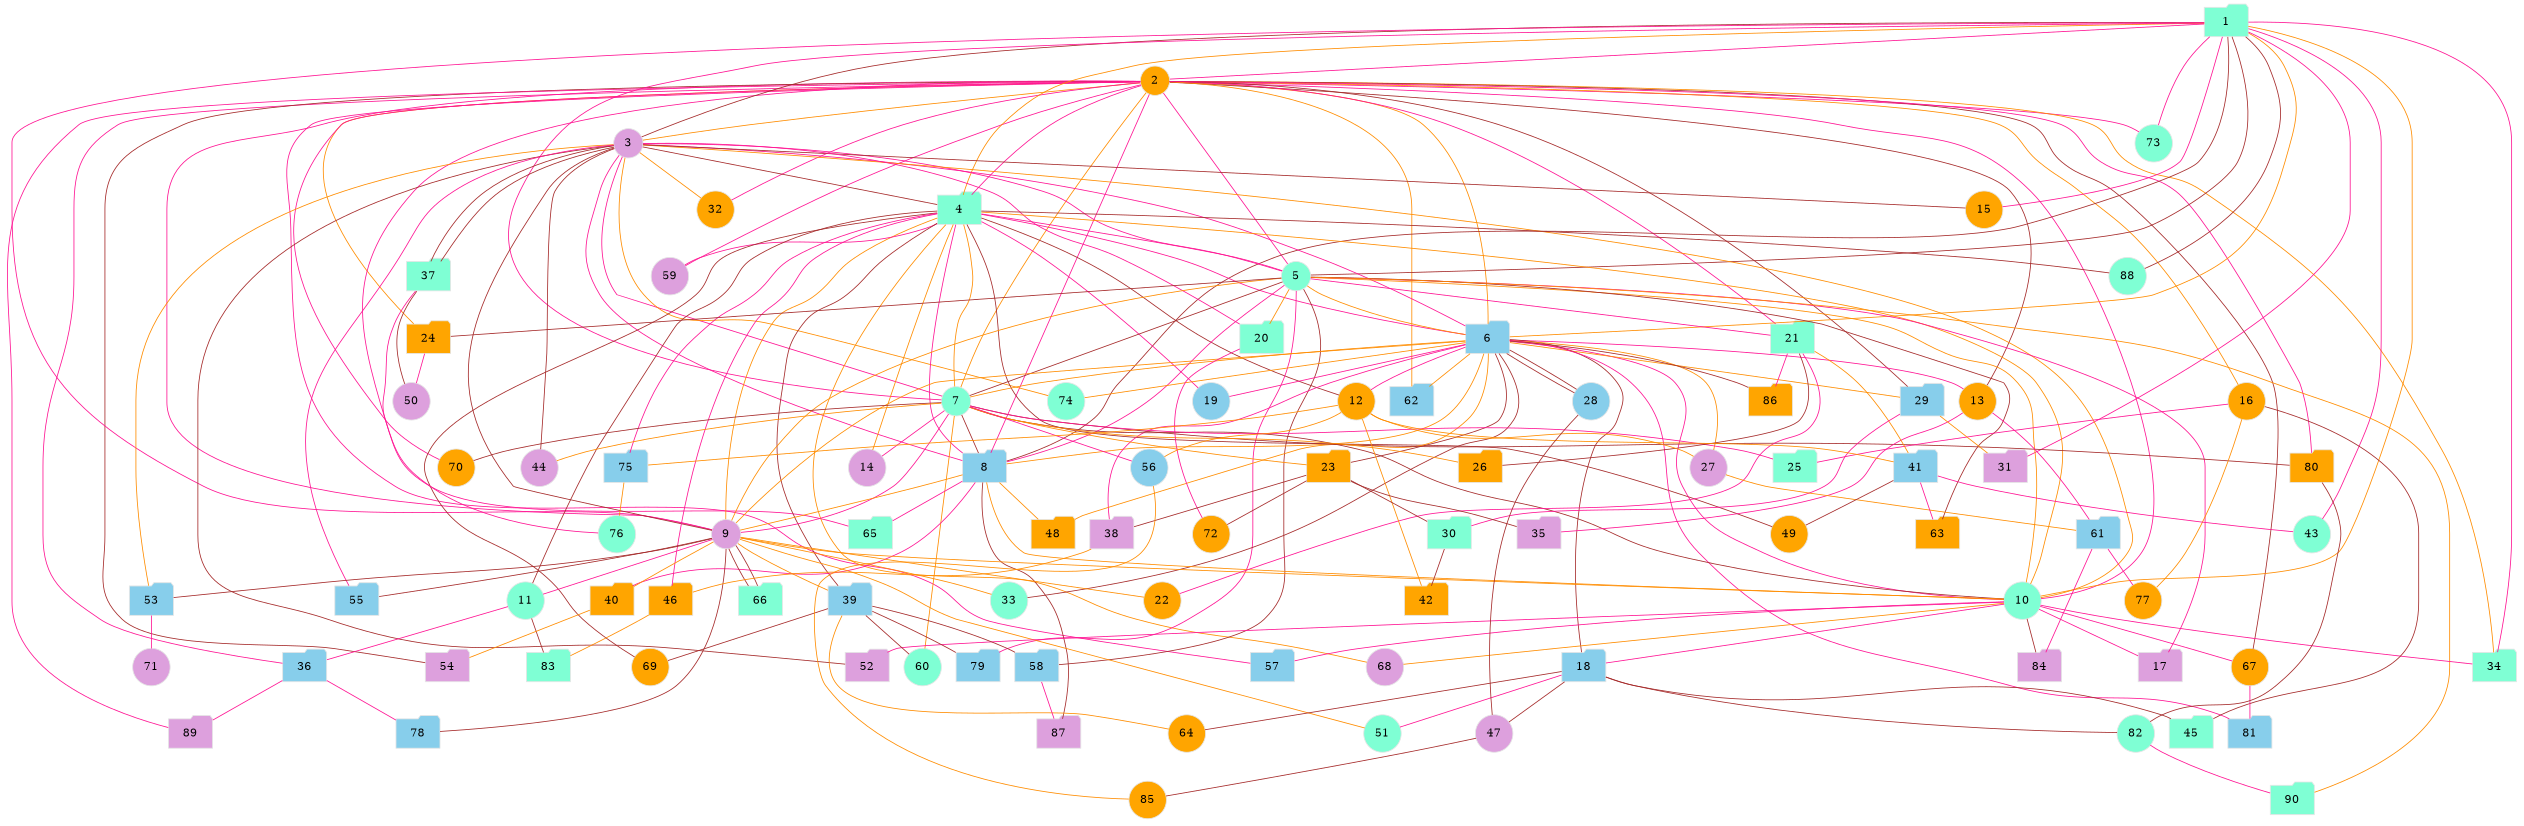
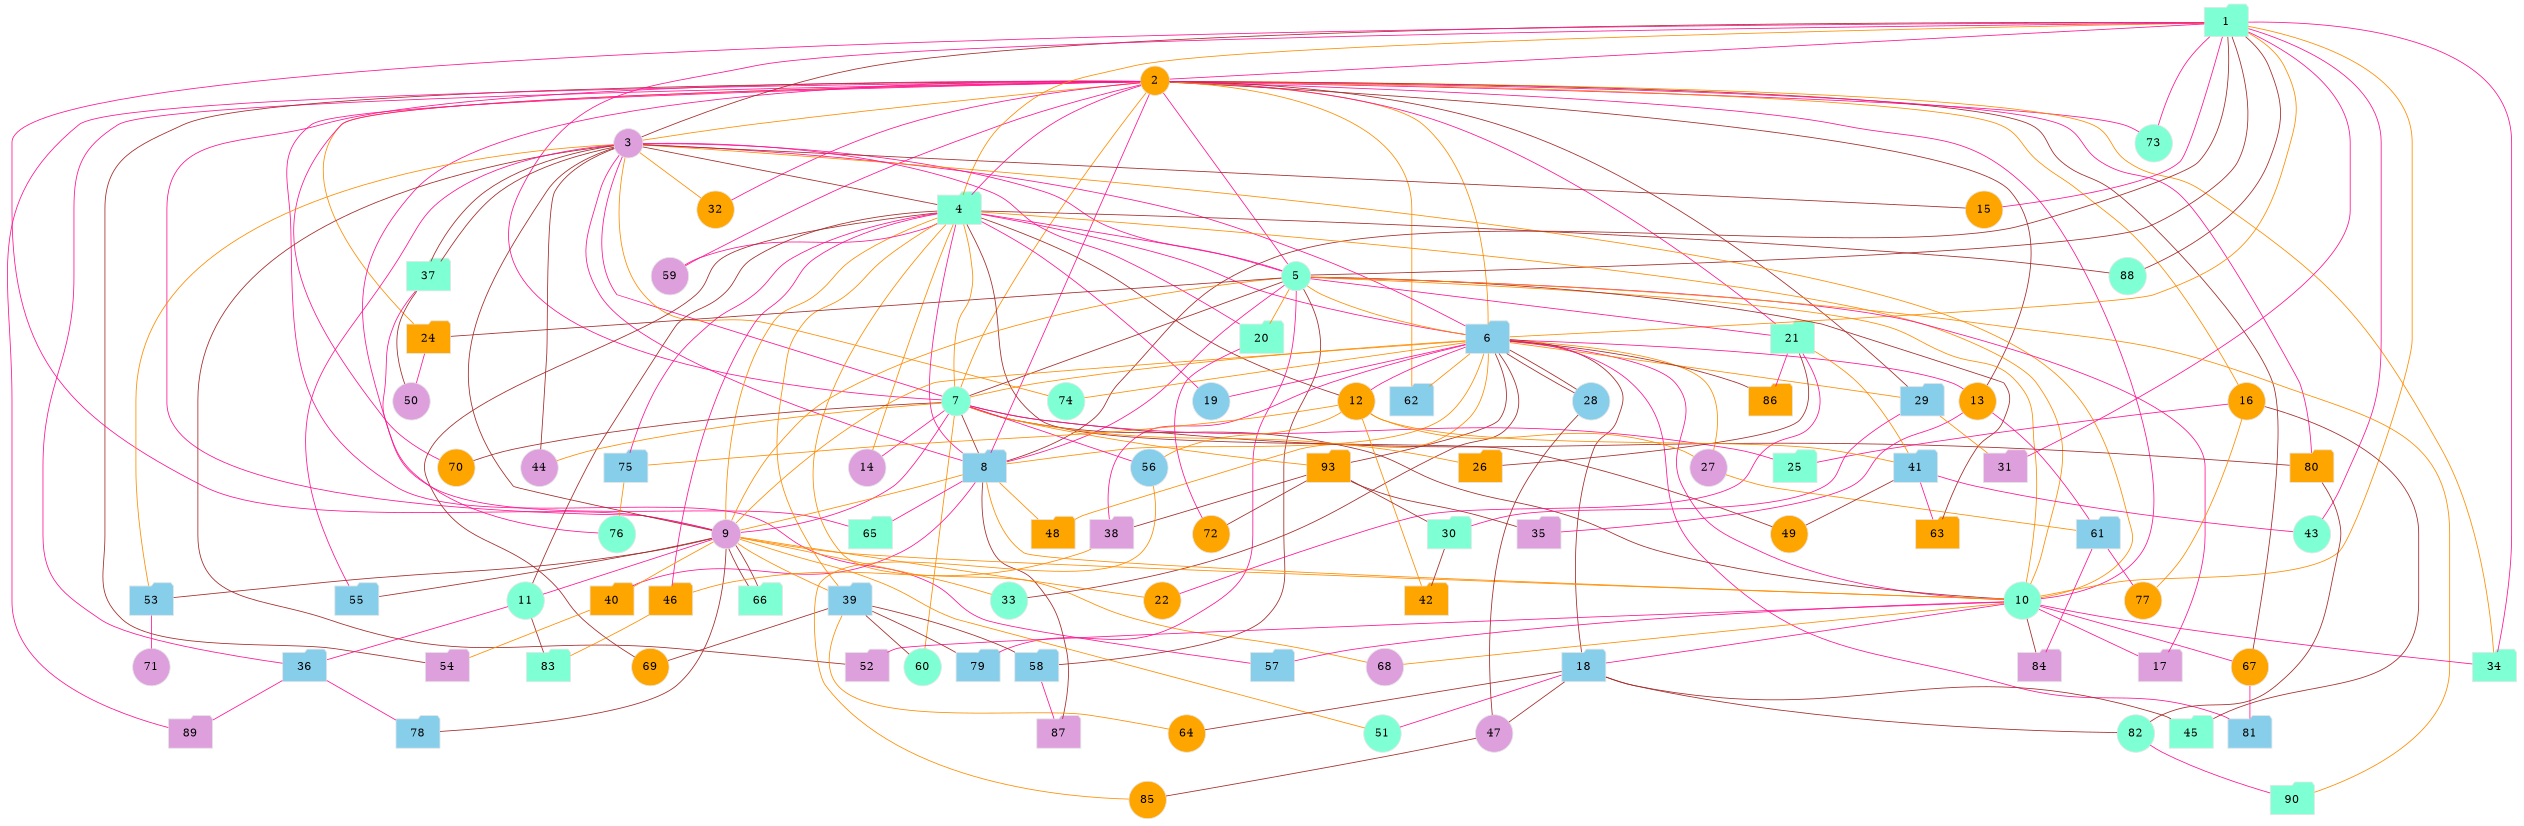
  graph {
    node [color=gray90 fillcolor=aquamarine shape=folder style=filled]
    edge [color=deeppink]
    2 [fillcolor=orange shape=circle]
    1
    3 [fillcolor=plum shape=circle]
    4
    5 [shape=circle]
    6 [fillcolor=skyblue]
    7 [shape=circle]
    8 [fillcolor=skyblue]
    9 [fillcolor=plum shape=circle]
    10 [shape=circle]
    15 [fillcolor=orange shape=circle]
    31 [fillcolor=plum]
    43 [shape=circle]
    73 [shape=circle]
    88 [shape=circle]
    34
    16 [fillcolor=orange shape=circle]
    13 [fillcolor=orange shape=circle]
    21
    24 [fillcolor=orange]
    29 [fillcolor=skyblue]
    32 [fillcolor=orange shape=circle]
    36 [fillcolor=skyblue]
    54 [fillcolor=plum]
    57 [fillcolor=skyblue]
    59 [fillcolor=plum shape=circle]
    62 [fillcolor=skyblue]
    65
    67 [fillcolor=orange shape=circle]
    70 [fillcolor=orange shape=circle]
    80 [fillcolor=orange]
    89 [fillcolor=plum]
    20
    37
    44 [fillcolor=plum shape=circle]
    52 [fillcolor=plum]
    53 [fillcolor=skyblue]
    55 [fillcolor=skyblue]
    74 [shape=circle]
    11 [shape=circle]
    12 [fillcolor=orange shape=circle]
    14 [fillcolor=plum shape=circle]
    19 [fillcolor=skyblue shape=circle]
    39 [fillcolor=skyblue]
    46 [fillcolor=orange]
    49 [fillcolor=orange shape=circle]
    68 [fillcolor=plum shape=circle]
    69 [fillcolor=orange shape=circle]
    75 [fillcolor=skyblue]
    17 [fillcolor=plum]
    58 [fillcolor=skyblue]
    63 [fillcolor=orange]
    79 [fillcolor=skyblue]
    90
    18 [fillcolor=skyblue]
-   23 [fillcolor=orange]
+   23 [fillcolor=orange label=93]
    27 [fillcolor=plum shape=circle]
    28 [fillcolor=skyblue shape=circle]
    33 [shape=circle]
    38 [fillcolor=plum]
    48 [fillcolor=orange]
    81 [fillcolor=skyblue]
    86 [fillcolor=orange]
    25
    26 [fillcolor=orange]
    56 [fillcolor=skyblue shape=circle]
    60 [shape=circle]
    40 [fillcolor=orange]
    87 [fillcolor=plum]
    22 [fillcolor=orange shape=circle]
    51 [shape=circle]
    66
    78 [fillcolor=skyblue]
    84 [fillcolor=plum]
    45
    77 [fillcolor=orange shape=circle]
    35 [fillcolor=plum]
    61 [fillcolor=skyblue]
    41 [fillcolor=skyblue]
    50 [fillcolor=plum shape=circle]
    30
    82 [shape=circle]
    72 [fillcolor=orange shape=circle]
    76 [shape=circle]
    71 [fillcolor=plum shape=circle]
    83
    42 [fillcolor=orange]
    64 [fillcolor=orange shape=circle]
    47 [fillcolor=plum shape=circle]
    85 [fillcolor=orange shape=circle]
    2 -- 3 [color=darkorange]
    2 -- 4
    2 -- 5
    2 -- 6 [color=darkorange]
    2 -- 7 [color=darkorange]
    2 -- 8
    2 -- 9
    2 -- 10
    2 -- 73
    2 -- 34 [color=darkorange]
    2 -- 16 [color=darkorange]
    2 -- 13 [color=brown]
    2 -- 21
    2 -- 24 [color=darkorange]
    2 -- 29 [color=brown]
    2 -- 32
    2 -- 36
    2 -- 54 [color=brown]
    2 -- 57
    2 -- 59
    2 -- 62 [color=darkorange]
    2 -- 65
    2 -- 67 [color=brown]
    2 -- 70
    2 -- 80
    2 -- 89
    1 -- 2
    1 -- 3 [color=brown]
    1 -- 4 [color=darkorange]
    1 -- 5 [color=brown]
    1 -- 6 [color=darkorange]
    1 -- 7
    1 -- 8 [color=brown]
    1 -- 9
    1 -- 10 [color=darkorange]
    1 -- 15
    1 -- 31
    1 -- 43
    1 -- 73
    1 -- 88 [color=brown]
    1 -- 34
    3 -- 4 [color=brown]
    3 -- 5
    3 -- 6
    3 -- 7
    3 -- 8
    3 -- 9 [color=brown]
    3 -- 10 [color=darkorange]
    3 -- 15 [color=brown]
    3 -- 32 [color=darkorange]
    3 -- 20
    3 -- 37 [color=brown]
    3 -- 37 [color=brown]
    3 -- 44 [color=brown]
    3 -- 52 [color=brown]
    3 -- 53 [color=darkorange]
    3 -- 55
    3 -- 74 [color=darkorange]
    4 -- 5
    4 -- 6
    4 -- 7 [color=darkorange]
    4 -- 8
    4 -- 9 [color=darkorange]
    4 -- 10 [color=darkorange]
    4 -- 88 [color=brown]
    4 -- 59
    4 -- 11 [color=brown]
    4 -- 12 [color=brown]
    4 -- 14 [color=darkorange]
    4 -- 19
-   4 -- 39 [color=brown]
+   4 -- 39 [color=darkorange]
    4 -- 46
    4 -- 49 [color=brown]
    4 -- 68 [color=darkorange]
    4 -- 69 [color=brown]
    4 -- 75
    5 -- 6 [color=darkorange]
    5 -- 7 [color=brown]
    5 -- 8
    5 -- 9 [color=darkorange]
    5 -- 10 [color=darkorange]
    5 -- 21
    5 -- 24 [color=brown]
    5 -- 20 [color=darkorange]
    5 -- 17
    5 -- 58 [color=brown]
    5 -- 63 [color=brown]
    5 -- 79
    5 -- 90 [color=darkorange]
    6 -- 7 [color=darkorange]
    6 -- 8 [color=darkorange]
    6 -- 9 [color=darkorange]
    6 -- 10
    6 -- 13
    6 -- 29 [color=darkorange]
    6 -- 62 [color=darkorange]
    6 -- 74 [color=darkorange]
    6 -- 12
    6 -- 19
    6 -- 18 [color=brown]
    6 -- 23 [color=brown]
    6 -- 27 [color=darkorange]
    6 -- 28 [color=brown]
    6 -- 28 [color=brown]
    6 -- 33 [color=brown]
    6 -- 38
    6 -- 48 [color=darkorange]
    6 -- 81
    6 -- 86 [color=brown]
    7 -- 8 [color=brown]
    7 -- 9
    7 -- 10 [color=brown]
    7 -- 70 [color=brown]
    7 -- 80 [color=brown]
    7 -- 44 [color=darkorange]
    7 -- 14
    7 -- 23 [color=darkorange]
    7 -- 25
    7 -- 26 [color=darkorange]
    7 -- 56
    7 -- 60 [color=darkorange]
    8 -- 9 [color=darkorange]
    8 -- 10 [color=darkorange]
    8 -- 65
    8 -- 48 [color=darkorange]
    8 -- 40
    8 -- 87 [color=brown]
    9 -- 10 [color=darkorange]
    9 -- 53 [color=brown]
    9 -- 55 [color=brown]
    9 -- 11
    9 -- 39 [color=darkorange]
    9 -- 33 [color=darkorange]
    9 -- 40 [color=darkorange]
    9 -- 22 [color=darkorange]
    9 -- 51 [color=darkorange]
    9 -- 66 [color=brown]
    9 -- 66 [color=brown]
    9 -- 78 [color=brown]
    10 -- 34
    10 -- 57
    10 -- 67
    10 -- 52
    10 -- 68 [color=darkorange]
    10 -- 17
    10 -- 18
    10 -- 84 [color=brown]
    16 -- 25
    16 -- 45 [color=brown]
    16 -- 77 [color=darkorange]
    13 -- 35
    13 -- 61
    21 -- 86
    21 -- 26 [color=brown]
    21 -- 22
    21 -- 41 [color=darkorange]
    24 -- 50
    29 -- 31 [color=darkorange]
    29 -- 30
    36 -- 89
    36 -- 78
    67 -- 81
    80 -- 82 [color=brown]
    20 -- 72
    37 -- 50 [color=brown]
    37 -- 76
    53 -- 71
    11 -- 36
    11 -- 83 [color=brown]
    12 -- 75 [color=darkorange]
    12 -- 27 [color=darkorange]
    12 -- 56 [color=darkorange]
    12 -- 41 [color=darkorange]
    12 -- 42 [color=darkorange]
    39 -- 69 [color=brown]
    39 -- 58 [color=brown]
    39 -- 79 [color=brown]
    39 -- 60 [color=brown]
    39 -- 64 [color=darkorange]
    46 -- 83 [color=darkorange]
    75 -- 76 [color=darkorange]
    58 -- 87
    18 -- 51
    18 -- 45 [color=brown]
    18 -- 82 [color=brown]
    18 -- 64 [color=brown]
    18 -- 47 [color=brown]
    23 -- 38 [color=brown]
    23 -- 35 [color=brown]
    23 -- 30 [color=brown]
    23 -- 72 [color=brown]
    27 -- 61 [color=darkorange]
    28 -- 47 [color=brown]
    38 -- 46 [color=darkorange]
    56 -- 85 [color=darkorange]
    40 -- 54 [color=darkorange]
    61 -- 84
    61 -- 77
    41 -- 43
    41 -- 49 [color=brown]
    41 -- 63
    30 -- 42 [color=brown]
    82 -- 90
    47 -- 85 [color=brown]
  }
